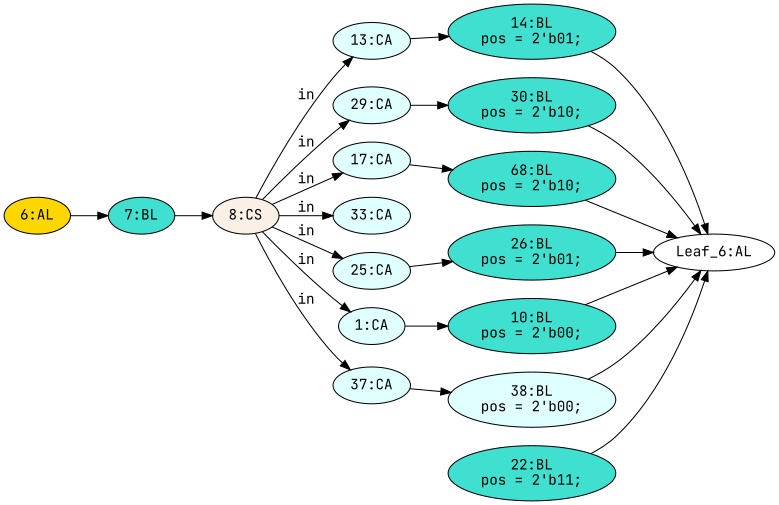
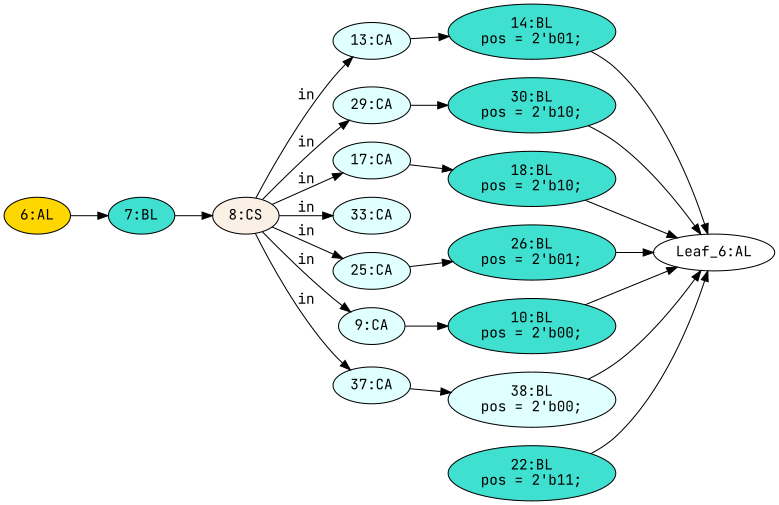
  strict digraph {
    fontname="JetBrains Mono"
    rankdir=LR
    node [fillcolor=lightcyan fontname="JetBrains Mono" statements="[]" style=filled typ=Block]
    edge [cond="[]" fontname="JetBrains Mono" lineno=None]
    n1 [ast="<pyverilog.vparser.ast.Case object at 0x7f3d4df172d0>" label="13:CA" typ=Case]
    n2 [ast="<pyverilog.vparser.ast.Block object at 0x7f3d4df17410>" fillcolor=turquoise label="14:BL\npos = 2'b01;" statements="[<pyverilog.vparser.ast.BlockingSubstitution object at 0x7f3d4df17450>]"]
    n3 [def_var="['pos']" label="Leaf_6:AL" fillcolor="" statements="" style="" typ=""]
    n4 [ast="<pyverilog.vparser.ast.Case object at 0x7f3d4df25290>" label="29:CA" typ=Case]
    n5 [ast="<pyverilog.vparser.ast.Block object at 0x7f3d4df25310>" fillcolor=turquoise label="30:BL\npos = 2'b10;" statements="[<pyverilog.vparser.ast.BlockingSubstitution object at 0x7f3d4df25350>]"]
    n6 [ast="<pyverilog.vparser.ast.Case object at 0x7f3d4df17790>" label="17:CA" typ=Case]
-   n7 [ast="<pyverilog.vparser.ast.Block object at 0x7f3d4df17810>" fillcolor=turquoise label="68:BL\npos = 2'b10;" statements="[<pyverilog.vparser.ast.BlockingSubstitution object at 0x7f3d4df17850>]"]
+   n7 [ast="<pyverilog.vparser.ast.Block object at 0x7f3d4df17810>" fillcolor=turquoise label="18:BL\npos = 2'b10;" statements="[<pyverilog.vparser.ast.BlockingSubstitution object at 0x7f3d4df17850>]"]
    n8 [ast="<pyverilog.vparser.ast.CaseStatement object at 0x7f3d4df17a10>" fillcolor=linen label="8:CS" typ=CaseStatement]
    n9 [ast="<pyverilog.vparser.ast.Case object at 0x7f3d4df25510>" label="33:CA" typ=Case]
    n10 [ast="<pyverilog.vparser.ast.Case object at 0x7f3d4df17fd0>" label="25:CA" typ=Case]
-   n11 [ast="<pyverilog.vparser.ast.Case object at 0x7f3d4df17ad0>" label="1:CA" typ=Case]
+   n11 [ast="<pyverilog.vparser.ast.Case object at 0x7f3d4df17ad0>" label="9:CA" typ=Case]
    n12 [ast="<pyverilog.vparser.ast.Case object at 0x7f3d4df255d0>" label="37:CA" typ=Case]
    n13 [ast="<pyverilog.vparser.ast.Block object at 0x7f3d4df25090>" fillcolor=turquoise label="26:BL\npos = 2'b01;" statements="[<pyverilog.vparser.ast.BlockingSubstitution object at 0x7f3d4df250d0>]"]
    n14 [ast="<pyverilog.vparser.ast.Block object at 0x7f3d4df17b50>" fillcolor=turquoise label="10:BL\npos = 2'b00;" statements="[<pyverilog.vparser.ast.BlockingSubstitution object at 0x7f3d4df17b90>]"]
    n15 [ast="<pyverilog.vparser.ast.Block object at 0x7f3d4df25650>" label="38:BL\npos = 2'b00;" statements="[<pyverilog.vparser.ast.BlockingSubstitution object at 0x7f3d4df25690>]"]
    n16 [ast="<pyverilog.vparser.ast.Block object at 0x7f3d4df17dd0>" fillcolor=turquoise label="22:BL\npos = 2'b11;" statements="[<pyverilog.vparser.ast.BlockingSubstitution object at 0x7f3d4df17e10>]"]
    n17 [ast="<pyverilog.vparser.ast.Always object at 0x7f3d4df25890>" clk_sens=False fillcolor=gold label="6:AL" sens="[]" typ=Always use_var="['in']"]
    n18 [ast="<pyverilog.vparser.ast.Block object at 0x7f3d4df25910>" fillcolor=turquoise label="7:BL"]
    n1 -> n2
    n2 -> n3
    n4 -> n5
    n5 -> n3
    n6 -> n7
    n7 -> n3
    n8 -> n1 [cond="['in']" label=in lineno=8]
    n8 -> n4 [cond="['in']" label=in lineno=8]
    n8 -> n6 [cond="['in']" label=in lineno=8]
    n8 -> n9 [cond="['in']" label=in lineno=8]
    n8 -> n10 [cond="['in']" label=in lineno=8]
    n8 -> n11 [cond="['in']" label=in lineno=8]
    n8 -> n12 [cond="['in']" label=in lineno=8]
    n10 -> n13
    n11 -> n14
    n12 -> n15
    n13 -> n3
    n14 -> n3
    n15 -> n3
    n16 -> n3
    n17 -> n18
    n18 -> n8
  }
